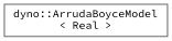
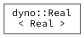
  digraph {
    rankdir=LR
    fontname="Source Code Pro"
-   n1 [color=grey40 fillcolor=white fontname="Source Code Pro" fontsize=10 height=0.2 label="dyno::ArrudaBoyceModel\l\< Real \>" shape=box style=filled width=0.4]
+   n1 [color=grey40 fillcolor=white fontname="Source Code Pro" fontsize=10 height=0.2 label="dyno::Real\l\< Real \>" shape=box style=filled width=0.4]
  }
